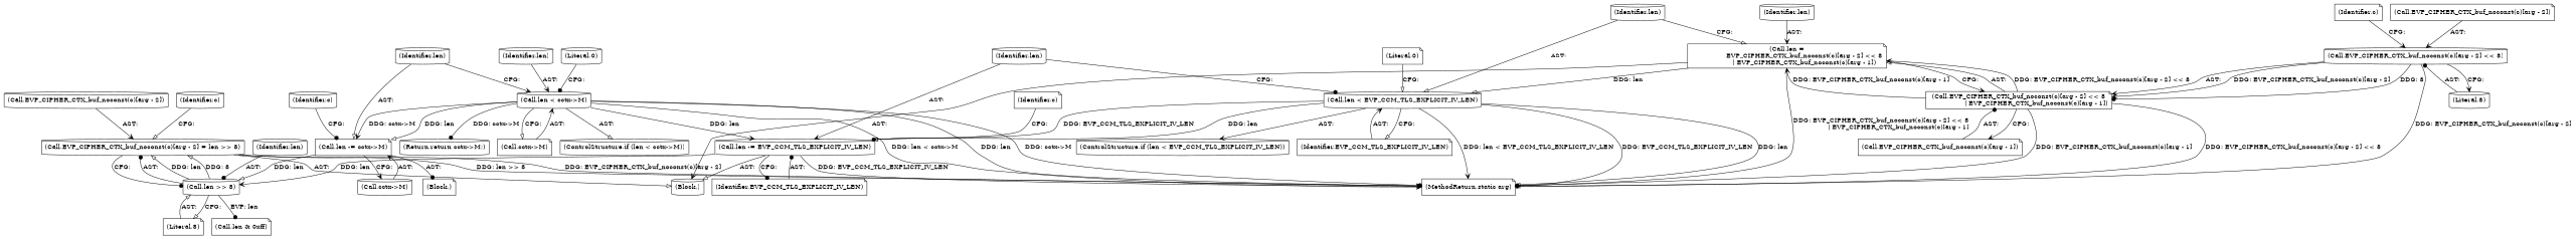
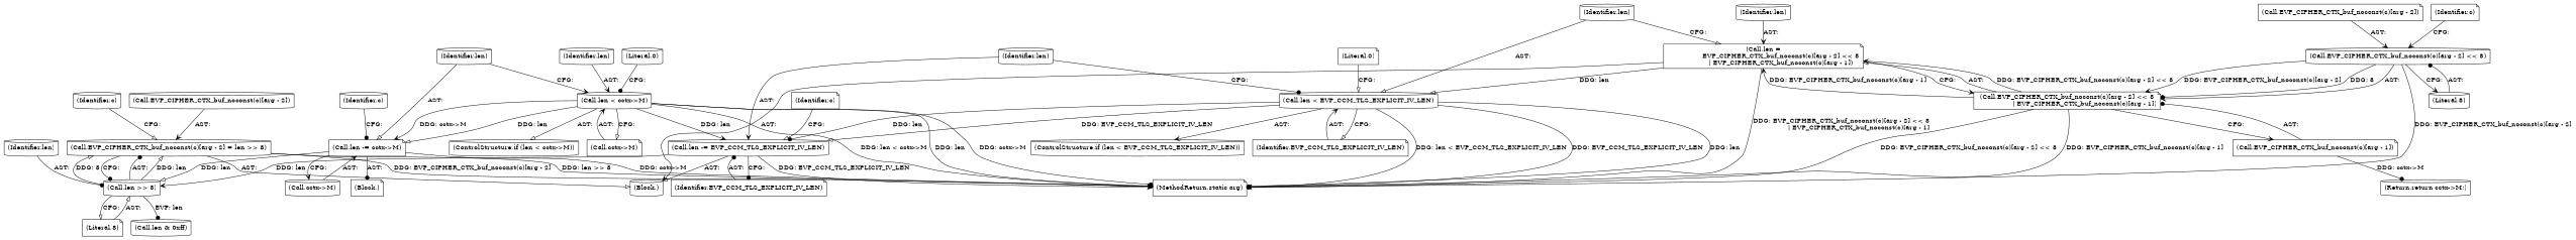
  digraph {
    node [shape=cylinder]
    edge [arrowhead=vee]
    n1 [label="(Call,EVP_CIPHER_CTX_buf_noconst(c)[arg - 2] = len >> 8)"]
    n2 [label="(Call,len >> 8)"]
    n3 [label="(MethodReturn,static arg)" shape=note]
    n4 [label="(Block,)"]
    n5 [label="(Literal,8)" shape=note]
-   n6 [label="(Call,len & 0xff)" shape=note]
+   n6 [label="(Call,len & 0xff)"]
    n7 [label="(Call,len -= cctx->M)" shape=note]
    n8 [label="(Block,)" shape=note]
    n9 [label="(Call,cctx->M)"]
    n10 [label="(Call,len < cctx->M)"]
    n11 [label="(Return,return cctx->M;)"]
    n12 [label="(Call,cctx->M)" shape=note]
    n13 [label="(ControlStructure,if (len < cctx->M))"]
    n14 [label="(Call,len -= EVP_CCM_TLS_EXPLICIT_IV_LEN)"]
    n15 [label="(Identifier,EVP_CCM_TLS_EXPLICIT_IV_LEN)" shape=note]
    n16 [label="(Call,len < EVP_CCM_TLS_EXPLICIT_IV_LEN)"]
    n17 [label="(ControlStructure,if (len < EVP_CCM_TLS_EXPLICIT_IV_LEN))"]
    n18 [label="(Identifier,EVP_CCM_TLS_EXPLICIT_IV_LEN)" shape=note]
    n19 [label="(Call,len =\n                 EVP_CIPHER_CTX_buf_noconst(c)[arg - 2] << 8\n                 | EVP_CIPHER_CTX_buf_noconst(c)[arg - 1])" shape=note]
    n20 [label="(Call,EVP_CIPHER_CTX_buf_noconst(c)[arg - 2] << 8\n                 | EVP_CIPHER_CTX_buf_noconst(c)[arg - 1])" shape=note]
    n21 [label="(Call,EVP_CIPHER_CTX_buf_noconst(c)[arg - 1])" shape=note]
    n22 [label="(Call,EVP_CIPHER_CTX_buf_noconst(c)[arg - 2] << 8)"]
    n23 [label="(Literal,8)"]
    n24 [label="(Identifier,c)"]
    n25 [label="(Identifier,len)"]
    n26 [label="(Call,EVP_CIPHER_CTX_buf_noconst(c)[arg - 2])" shape=note]
    n27 [label="(Identifier,len)"]
    n28 [label="(Identifier,c)" shape=note]
    n29 [label="(Identifier,len)"]
    n30 [label="(Identifier,len)"]
    n31 [label="(Literal,0)" shape=note]
    n32 [label="(Identifier,len)"]
    n33 [label="(Identifier,len)"]
    n34 [label="(Identifier,c)"]
    n35 [label="(Literal,0)"]
    n36 [label="(Call,EVP_CIPHER_CTX_buf_noconst(c)[arg - 2])"]
    n37 [label="(Identifier,c)" shape=note]
    n1 -> n2 [arrowhead=dot label="CFG: "]
    n1 -> n3 [arrowhead=onormal label="DDG: len >> 8"]
    n1 -> n3 [label="DDG: EVP_CIPHER_CTX_buf_noconst(c)[arg - 2]"]
    n1 -> n4 [arrowhead=onormal label="AST: "]
    n2 -> n1 [arrowhead=dot label="AST: "]
    n2 -> n1 [arrowhead=onormal label="DDG: len"]
    n2 -> n1 [arrowhead=onormal label="DDG: 8"]
    n2 -> n5 [arrowhead=onormal label="CFG: "]
    n2 -> n6 [arrowhead=dot label="EVP: len"]
    n5 -> n2 [arrowhead=onormal label="AST: "]
    n7 -> n2 [arrowhead=onormal label="DDG: len"]
+   n7 -> n3 [arrowhead=dot label="DDG: cctx->M"]
    n7 -> n8 [arrowhead=dot label="AST: "]
    n7 -> n9 [label="CFG: "]
    n9 -> n7 [label="AST: "]
    n10 -> n3 [arrowhead=onormal label="DDG: len"]
    n10 -> n3 [arrowhead=dot label="DDG: cctx->M"]
    n10 -> n3 [label="DDG: len < cctx->M"]
    n10 -> n7 [label="DDG: cctx->M"]
    n10 -> n7 [arrowhead=onormal label="DDG: len"]
-   n10 -> n11 [arrowhead=dot label="DDG: cctx->M"]
+   n21 -> n11 [arrowhead=dot label="DDG: cctx->M"]
    n10 -> n12 [arrowhead=onormal label="CFG: "]
    n10 -> n13 [arrowhead=onormal label="AST: "]
    n10 -> n14 [label="DDG: len"]
    n12 -> n10 [label="AST: "]
    n14 -> n2 [label="DDG: len"]
    n14 -> n3 [label="DDG: EVP_CCM_TLS_EXPLICIT_IV_LEN"]
    n14 -> n4 [arrowhead=onormal label="AST: "]
    n14 -> n15 [arrowhead=dot label="CFG: "]
    n15 -> n14 [arrowhead=dot label="AST: "]
    n16 -> n3 [label="DDG: len < EVP_CCM_TLS_EXPLICIT_IV_LEN"]
    n16 -> n3 [arrowhead=dot label="DDG: EVP_CCM_TLS_EXPLICIT_IV_LEN"]
    n16 -> n3 [arrowhead=onormal label="DDG: len"]
    n16 -> n14 [arrowhead=onormal label="DDG: EVP_CCM_TLS_EXPLICIT_IV_LEN"]
    n16 -> n14 [arrowhead=dot label="DDG: len"]
    n16 -> n17 [label="AST: "]
    n16 -> n18 [arrowhead=onormal label="CFG: "]
    n18 -> n16 [label="AST: "]
    n19 -> n3 [arrowhead=dot label="DDG: EVP_CIPHER_CTX_buf_noconst(c)[arg - 2] << 8\n                 | EVP_CIPHER_CTX_buf_noconst(c)[arg - 1]"]
    n19 -> n4 [label="AST: "]
    n19 -> n16 [arrowhead=onormal label="DDG: len"]
    n19 -> n20 [label="CFG: "]
    n20 -> n3 [arrowhead=onormal label="DDG: EVP_CIPHER_CTX_buf_noconst(c)[arg - 2] << 8"]
    n20 -> n3 [arrowhead=dot label="DDG: EVP_CIPHER_CTX_buf_noconst(c)[arg - 1]"]
    n20 -> n19 [arrowhead=onormal label="AST: "]
    n20 -> n19 [label="DDG: EVP_CIPHER_CTX_buf_noconst(c)[arg - 2] << 8"]
    n20 -> n19 [label="DDG: EVP_CIPHER_CTX_buf_noconst(c)[arg - 1]"]
    n20 -> n21 [label="CFG: "]
    n21 -> n20 [arrowhead=dot label="AST: "]
    n22 -> n3 [arrowhead=dot label="DDG: EVP_CIPHER_CTX_buf_noconst(c)[arg - 2]"]
    n22 -> n20 [label="AST: "]
    n22 -> n20 [label="DDG: EVP_CIPHER_CTX_buf_noconst(c)[arg - 2]"]
    n22 -> n20 [arrowhead=dot label="DDG: 8"]
    n22 -> n23 [label="CFG: "]
    n23 -> n22 [arrowhead=dot label="AST: "]
    n24 -> n7 [arrowhead=dot label="CFG: "]
    n25 -> n19 [label="AST: "]
    n26 -> n22 [label="AST: "]
    n27 -> n14 [label="AST: "]
    n27 -> n16 [arrowhead=dot label="CFG: "]
    n28 -> n22 [label="CFG: "]
    n29 -> n7 [arrowhead=onormal label="AST: "]
    n29 -> n10 [label="CFG: "]
    n30 -> n16 [arrowhead=onormal label="AST: "]
    n30 -> n19 [arrowhead=onormal label="CFG: "]
    n31 -> n16 [arrowhead=onormal label="CFG: "]
    n32 -> n2 [arrowhead=dot label="AST: "]
    n33 -> n10 [label="AST: "]
    n34 -> n1 [arrowhead=onormal label="CFG: "]
    n35 -> n10 [arrowhead=dot label="CFG: "]
    n36 -> n1 [label="AST: "]
    n37 -> n14 [arrowhead=onormal label="CFG: "]
  }
